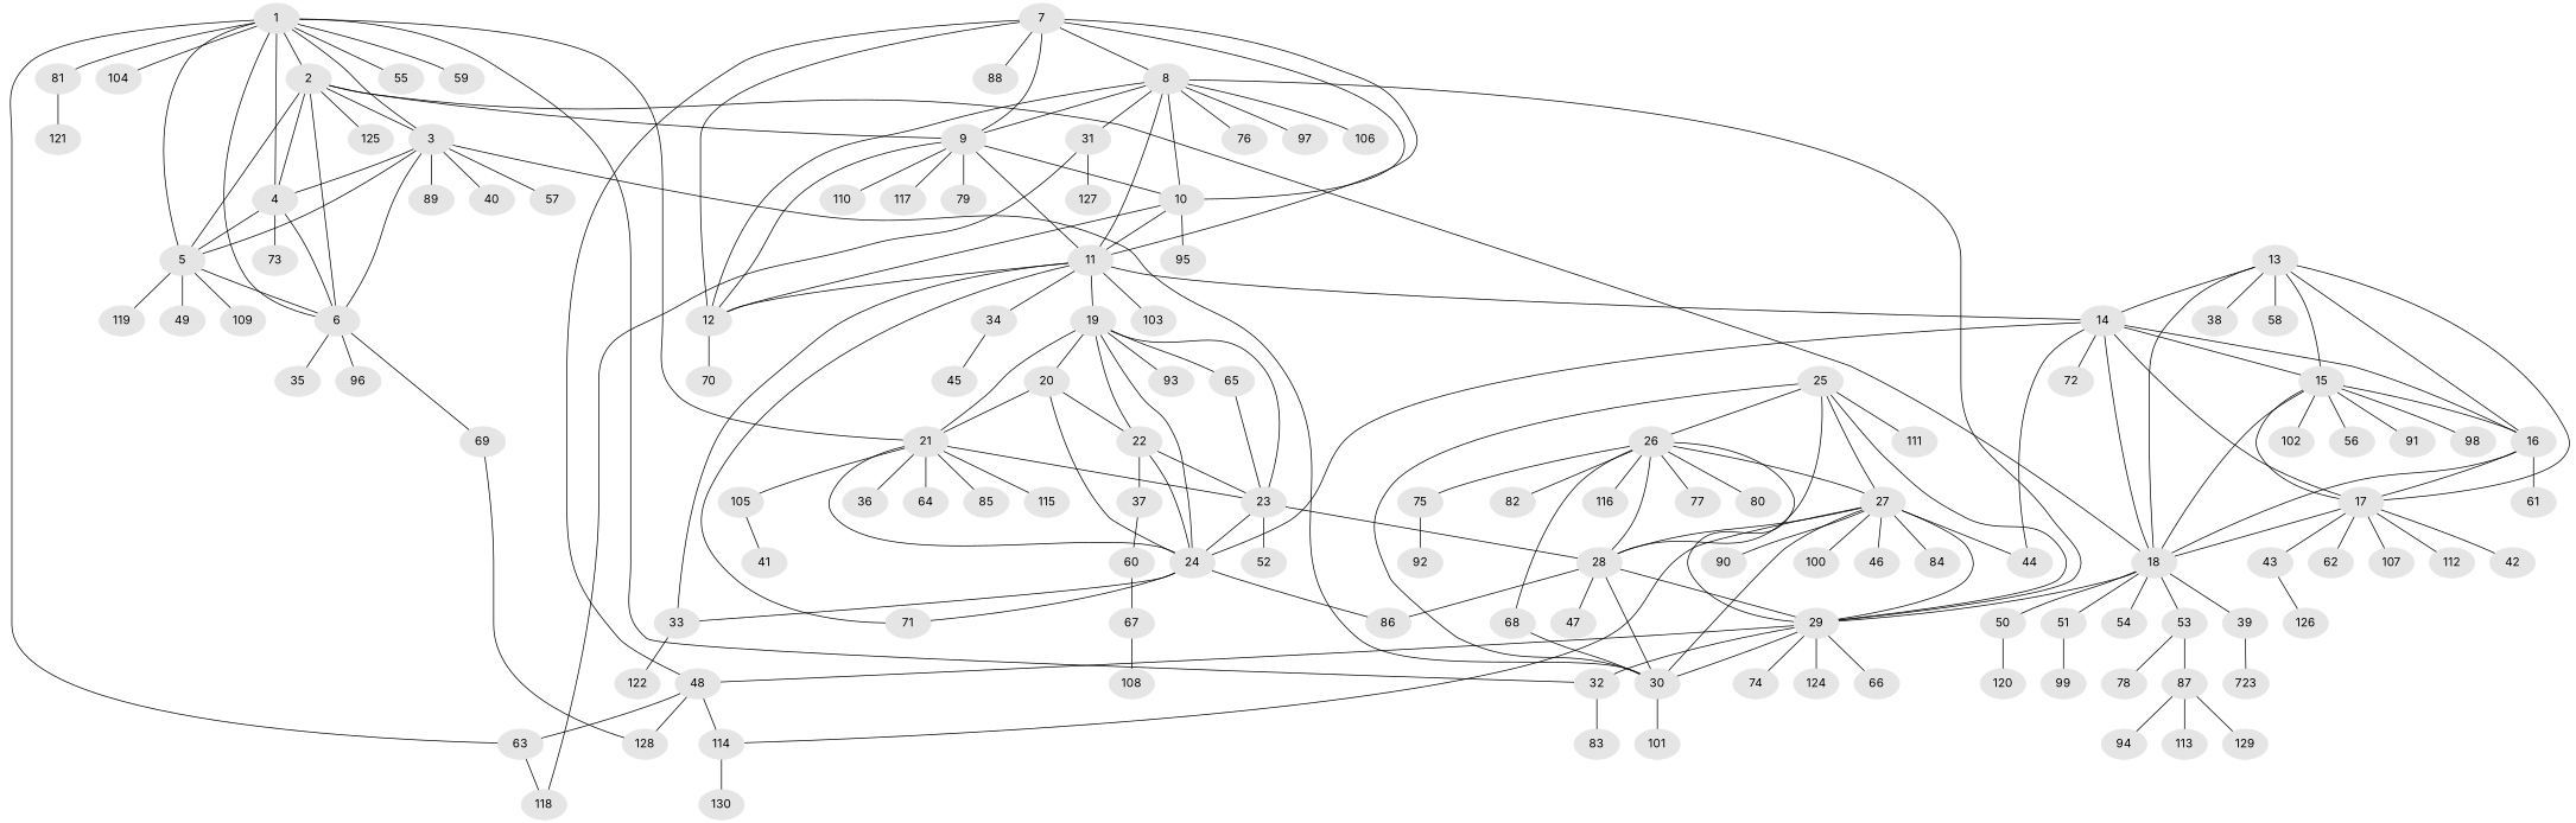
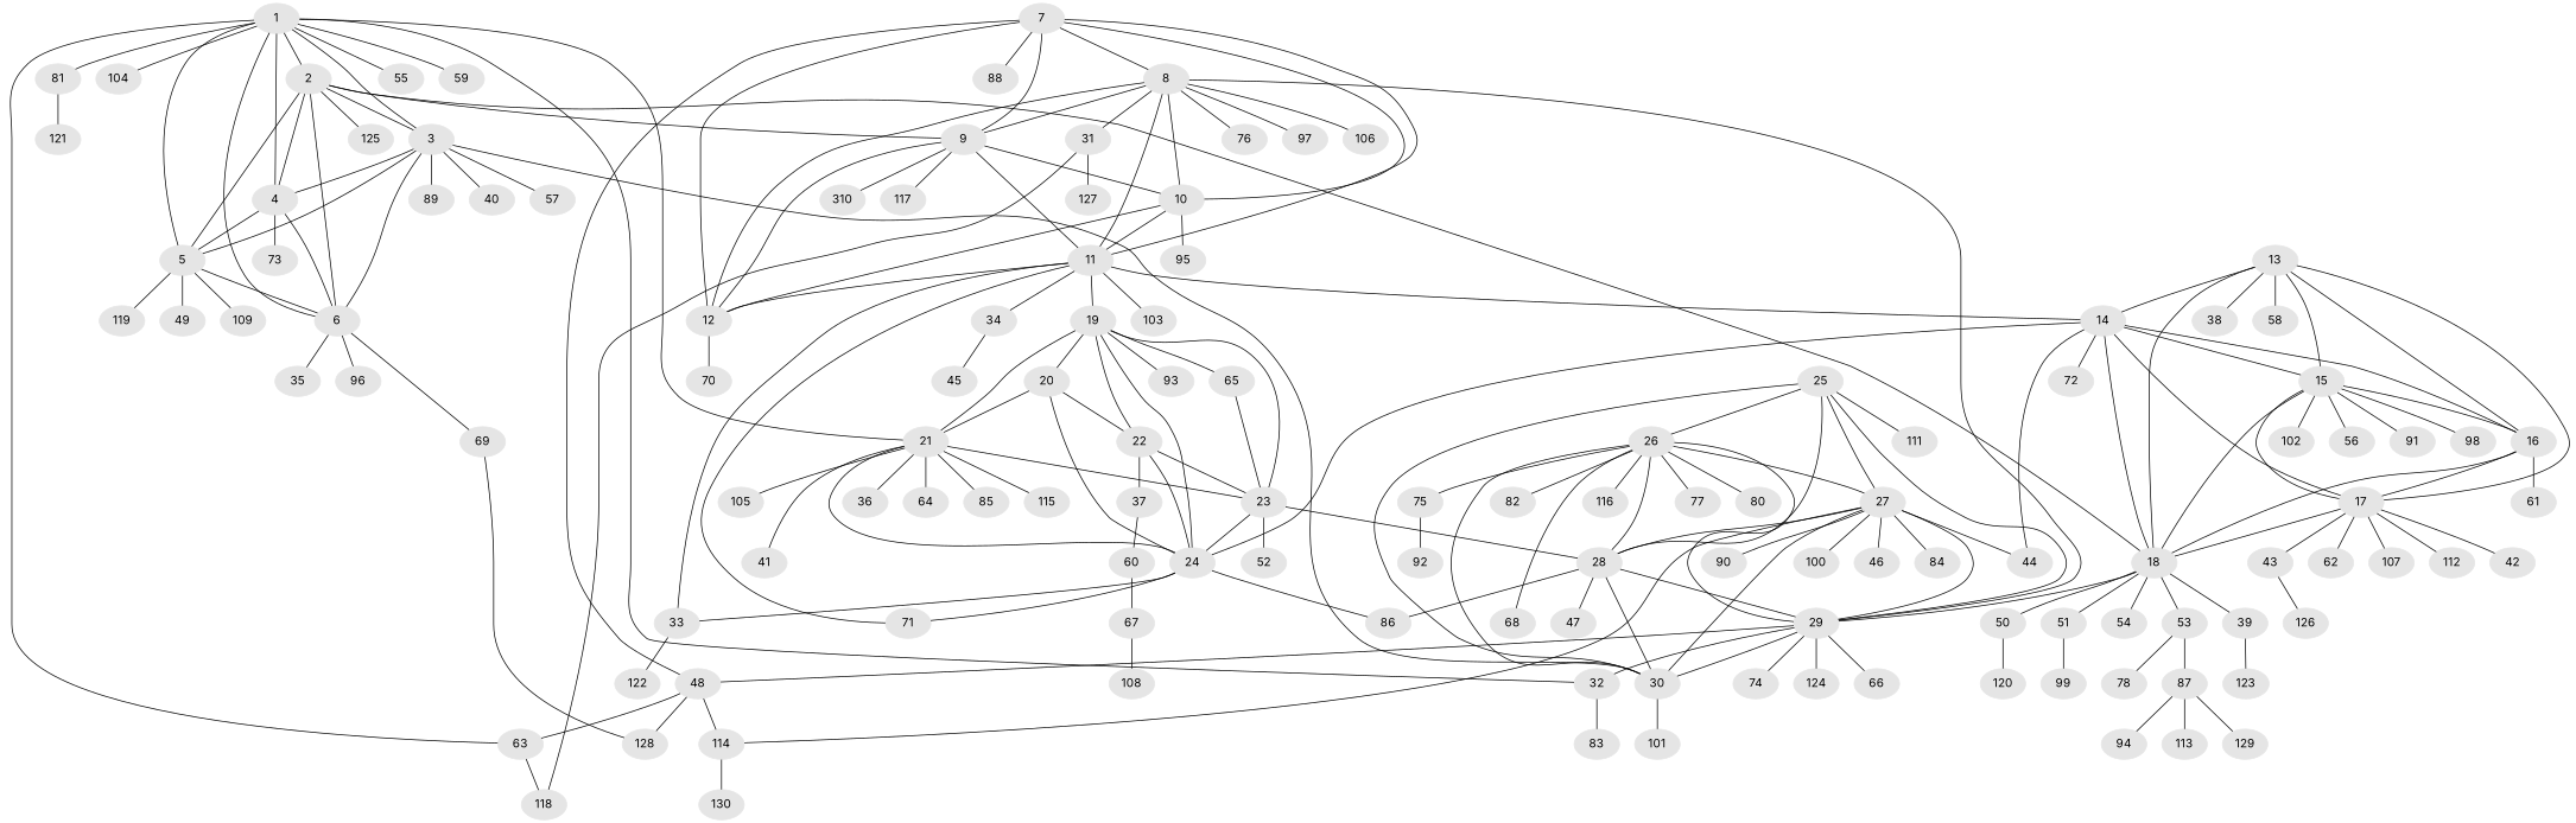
  graph {
    fontname=Inter
    node [color=gray90 fontname=Inter style=filled]
    edge [fontname=Inter]
    1
    2
    3
    4
    5
    6
    21
    32
    55
    59
    63
    81
    104
    9
    18
    125
    30
    40
    57
    89
    73
    49
    109
    119
    35
    69
    96
    24
    23
    36
    41
    64
    85
    105
    115
    83
    118
    121
    10
    11
    12
-   79
-   110
+   110 [label=310]
    117
    29
    39
    50
    51
    53
    54
    101
    128
    7
    8
    48
    88
    31
    76
    97
    106
    95
    14
    19
    33
    34
    71
    103
    70
    114
    66
    74
    124
    127
    15
    16
    17
    44
    72
    20
    22
    65
    93
    122
    45
    13
    38
    58
    56
    91
    98
    102
    61
    42
    43
    62
    107
    112
    86
    126
-   123 [label=723]
+   123
    120
    99
    78
    87
    37
    28
    52
    60
    47
    25
    26
    27
    111
    68
    75
    77
    80
    82
    116
    46
    84
    90
    100
    92
    130
    67
    94
    113
    129
    108
    1 -- 2
    1 -- 3
    1 -- 4
    1 -- 5
    1 -- 6
    1 -- 21
    1 -- 32
    1 -- 55
    1 -- 59
    1 -- 63
    1 -- 81
    1 -- 104
    2 -- 3
    2 -- 4
    2 -- 5
    2 -- 6
    2 -- 9
    2 -- 18
    2 -- 125
    3 -- 4
    3 -- 5
    3 -- 6
    3 -- 30
    3 -- 40
    3 -- 57
    3 -- 89
    4 -- 5
    4 -- 6
    4 -- 73
    5 -- 6
    5 -- 49
    5 -- 109
    5 -- 119
    6 -- 35
    6 -- 69
    6 -- 96
    21 -- 24
    21 -- 23
    21 -- 36
-   105 -- 41
+   21 -- 41
    21 -- 64
    21 -- 85
    21 -- 105
    21 -- 115
    32 -- 83
    63 -- 118
    81 -- 121
    9 -- 10
    9 -- 11
    9 -- 12
-   9 -- 79
    9 -- 110
    9 -- 117
    18 -- 29
    18 -- 39
    18 -- 50
    18 -- 51
    18 -- 53
    18 -- 54
    30 -- 101
    69 -- 128
    24 -- 33
    24 -- 71
    24 -- 86
    23 -- 24
    23 -- 28
    23 -- 52
    10 -- 11
    10 -- 12
    10 -- 95
    11 -- 12
    11 -- 14
    11 -- 19
    11 -- 33
    11 -- 34
    11 -- 71
    11 -- 103
    12 -- 70
    29 -- 32
    29 -- 30
    29 -- 48
    29 -- 66
    29 -- 74
    29 -- 124
    39 -- 123
    50 -- 120
    51 -- 99
    53 -- 78
    53 -- 87
    7 -- 9
    7 -- 10
    7 -- 11
    7 -- 12
    7 -- 8
    7 -- 48
    7 -- 88
    8 -- 9
    8 -- 10
    8 -- 11
    8 -- 12
    8 -- 29
    8 -- 31
    8 -- 76
    8 -- 97
    8 -- 106
    48 -- 63
    48 -- 128
    48 -- 114
    31 -- 118
    31 -- 127
    14 -- 18
    14 -- 24
    14 -- 15
    14 -- 16
    14 -- 17
    14 -- 44
    14 -- 72
    19 -- 21
    19 -- 24
    19 -- 23
    19 -- 20
    19 -- 22
    19 -- 65
    19 -- 93
    33 -- 122
    34 -- 45
    114 -- 130
    15 -- 18
    15 -- 16
    15 -- 17
    15 -- 56
    15 -- 91
    15 -- 98
    15 -- 102
    16 -- 18
    16 -- 17
    16 -- 61
    17 -- 18
    17 -- 42
    17 -- 43
    17 -- 62
    17 -- 107
    17 -- 112
    20 -- 21
    20 -- 24
    20 -- 22
    22 -- 24
    22 -- 23
    22 -- 37
    65 -- 23
    13 -- 18
    13 -- 14
    13 -- 15
    13 -- 16
    13 -- 17
    13 -- 38
    13 -- 58
    43 -- 126
    87 -- 94
    87 -- 113
    87 -- 129
    37 -- 60
    28 -- 30
    28 -- 29
    28 -- 86
    28 -- 47
    60 -- 67
    25 -- 30
    25 -- 29
    25 -- 28
    25 -- 26
    25 -- 27
    25 -- 111
-   68 -- 30
+   26 -- 30
    26 -- 29
    26 -- 28
    26 -- 27
    26 -- 68
    26 -- 75
    26 -- 77
    26 -- 80
    26 -- 82
    26 -- 116
    27 -- 30
    27 -- 29
    27 -- 114
    27 -- 44
    27 -- 28
    27 -- 46
    27 -- 84
    27 -- 90
    27 -- 100
    75 -- 92
    67 -- 108
  }
